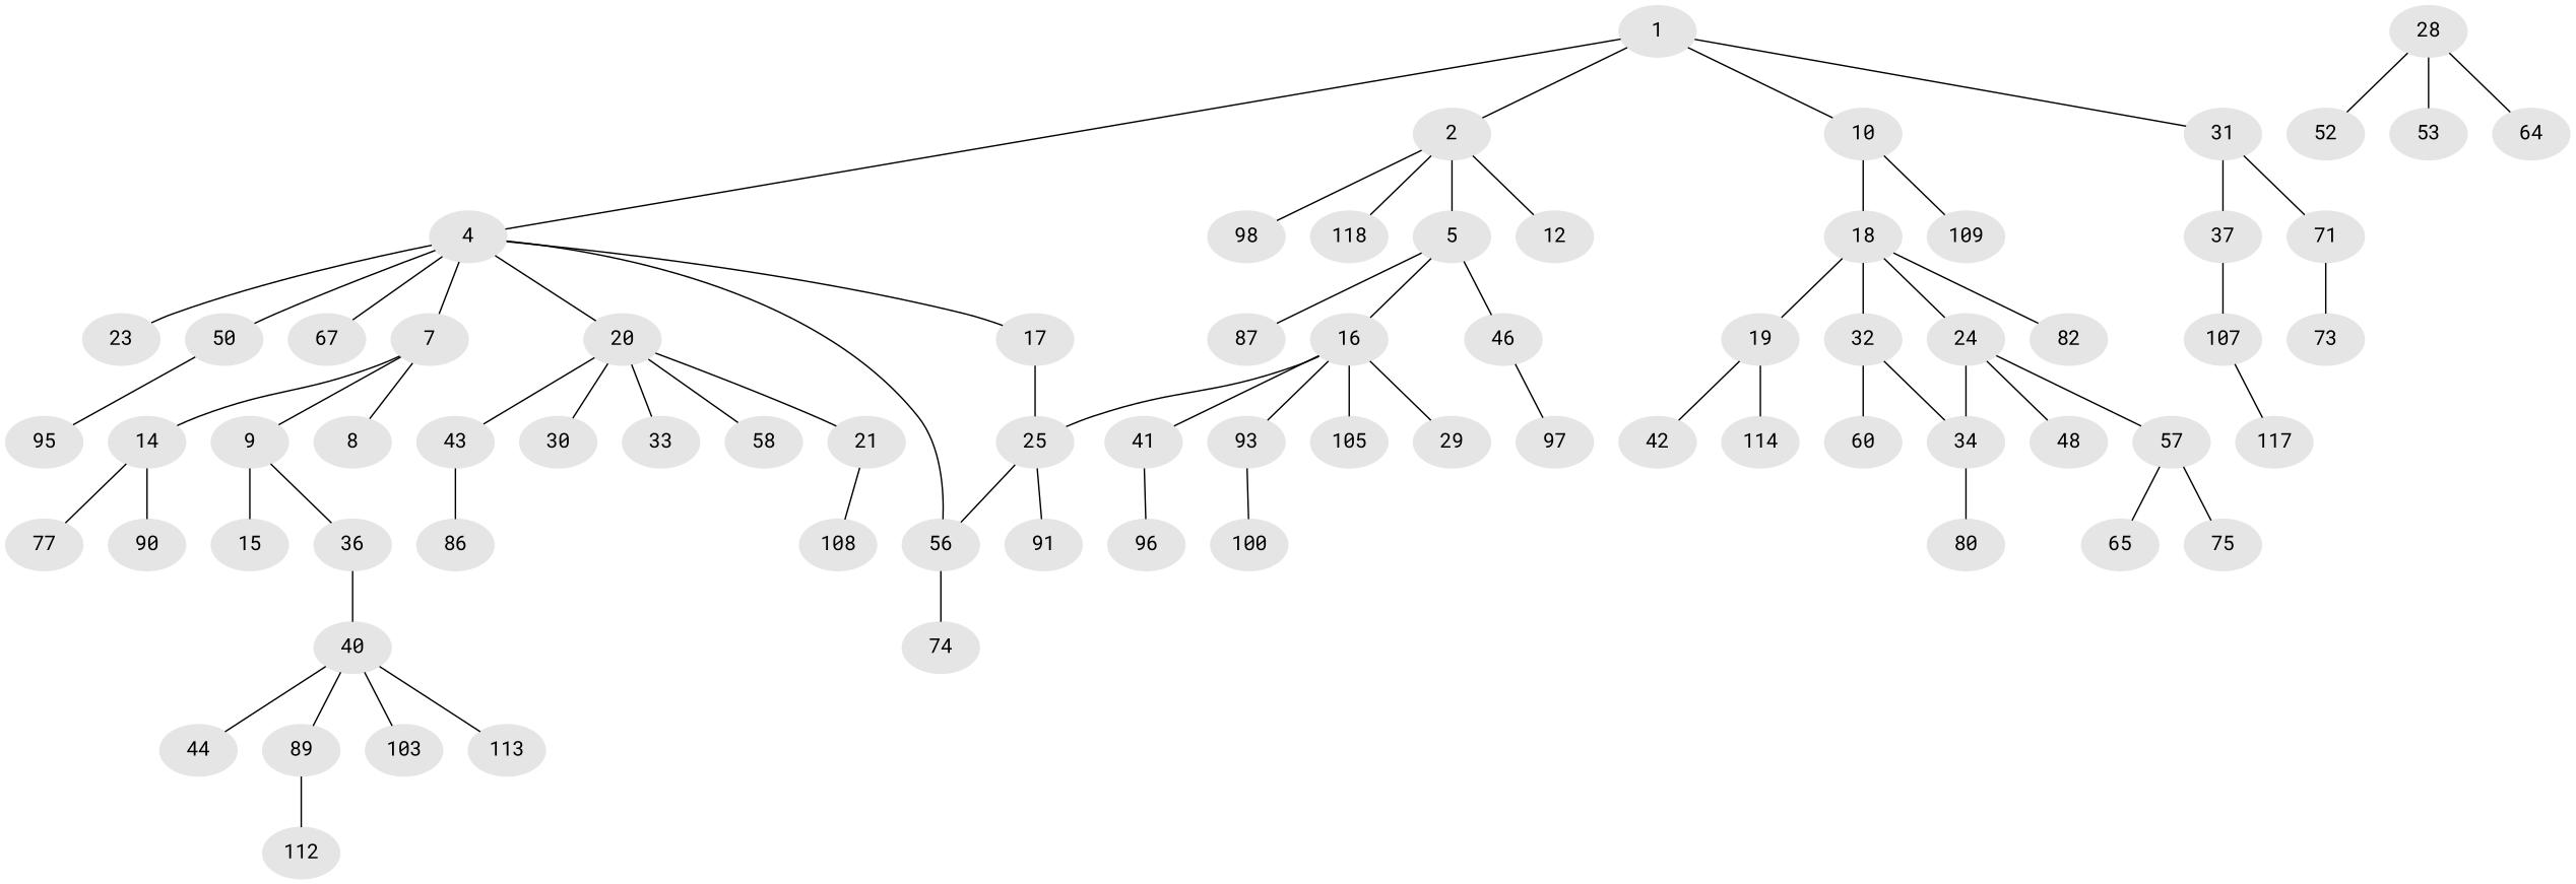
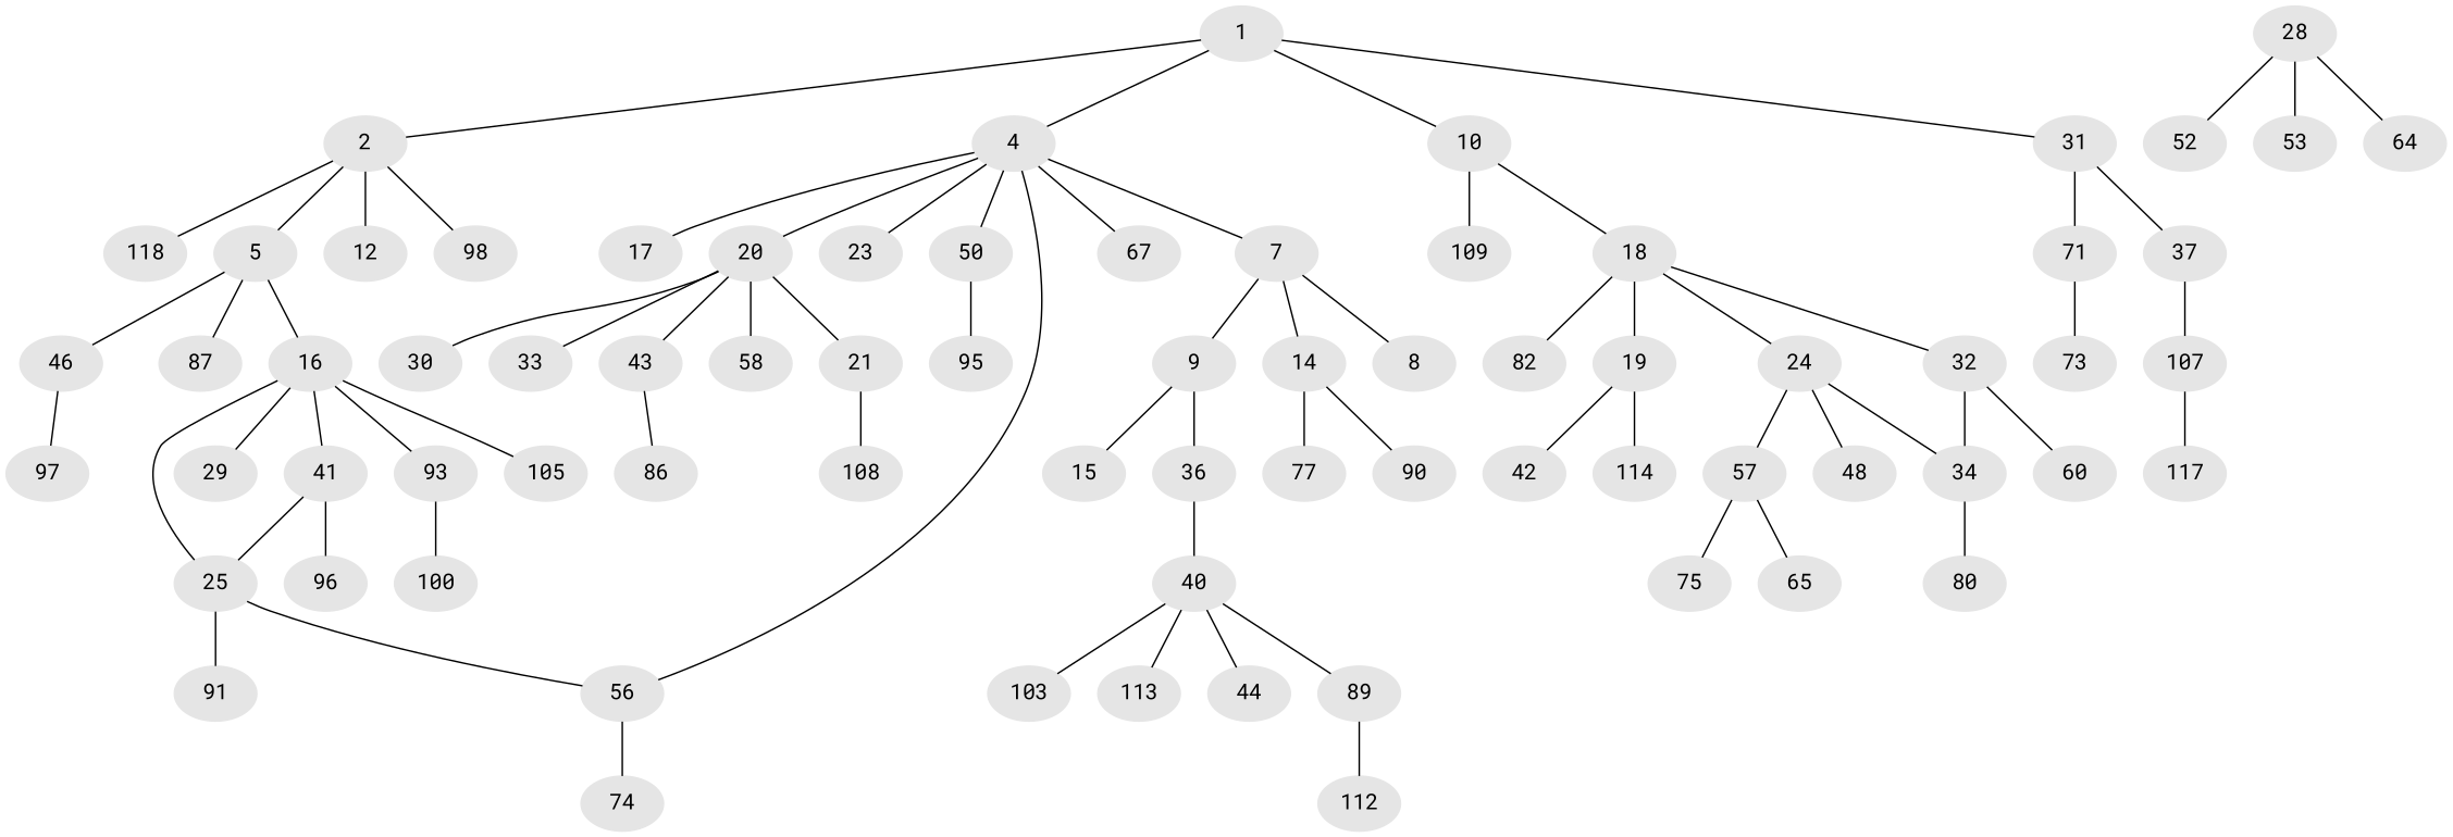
  graph {
    fontname="Roboto Mono"
    node [color=gray90 fontname="Roboto Mono" style=filled]
    edge [fontname="Roboto Mono"]
    1 [super="+3"]
    2 [super="+84"]
    4 [super="+6"]
    10 [super="+26"]
    31
    5 [super="+11"]
    12 [super="+92"]
    98
    118
    7 [super="+13"]
    17 [super="+111"]
    20 [super="+38"]
    23
    50 [super="+55"]
    56 [super="+68"]
    67
    18 [super="+69"]
    109
    37 [super="+51"]
    71 [super="+101"]
    16 [super="+63"]
    46 [super="+62"]
    87 [super="+116"]
    8 [super="+83"]
    9 [super="+27"]
    14 [super="+54"]
    25 [super="+78"]
    21
    30 [super="+66"]
    33 [super="+85"]
    43 [super="+45"]
    58
    95
    74 [super="+88"]
    29 [super="+79"]
    41 [super="+76"]
    93
    105
    97 [super="+106"]
    15
    36
    77
    90 [super="+104"]
    28 [super="+35"]
    52
    53
    64
    40 [super="+49"]
    19 [super="+47"]
    24 [super="+39"]
    32 [super="+59"]
    82
    91 [super="+99"]
    96
    100 [super="+102"]
    42
    114
    34 [super="+72"]
    48
    57 [super="+70"]
    60 [super="+61"]
    108
    86
    80 [super="+94"]
    65
    75
    107 [super="+110"]
    73
    44
    89
    103
    113
    117
    112 [super="+115"]
    1 -- 2
    1 -- 4
    1 -- 10
    1 -- 31
    2 -- 5
    2 -- 12
    2 -- 98
    2 -- 118
    4 -- 7
    4 -- 17
    4 -- 20
    4 -- 23
    4 -- 50
    4 -- 56
    4 -- 67
    10 -- 18
    10 -- 109
    31 -- 37
    31 -- 71
    5 -- 16
    5 -- 46
    5 -- 87
    7 -- 8
    7 -- 9
    7 -- 14
-   17 -- 25
+   41 -- 25
    20 -- 21
    20 -- 30
    20 -- 33
    20 -- 43
    20 -- 58
    50 -- 95
    56 -- 74
    18 -- 19
    18 -- 24
    18 -- 32
    18 -- 82
    37 -- 107
    71 -- 73
    16 -- 25
    16 -- 29
    16 -- 41
    16 -- 93
    16 -- 105
    46 -- 97
    9 -- 15
    9 -- 36
    14 -- 77
    14 -- 90
    25 -- 56
    25 -- 91
    21 -- 108
    43 -- 86
    41 -- 96
    93 -- 100
    36 -- 40
    28 -- 52
    28 -- 53
    28 -- 64
    40 -- 44
    40 -- 89
    40 -- 103
    40 -- 113
    19 -- 42
    19 -- 114
    24 -- 34
    24 -- 48
    24 -- 57
    32 -- 34
    32 -- 60
    34 -- 80
    57 -- 65
    57 -- 75
    107 -- 117
    89 -- 112
  }
